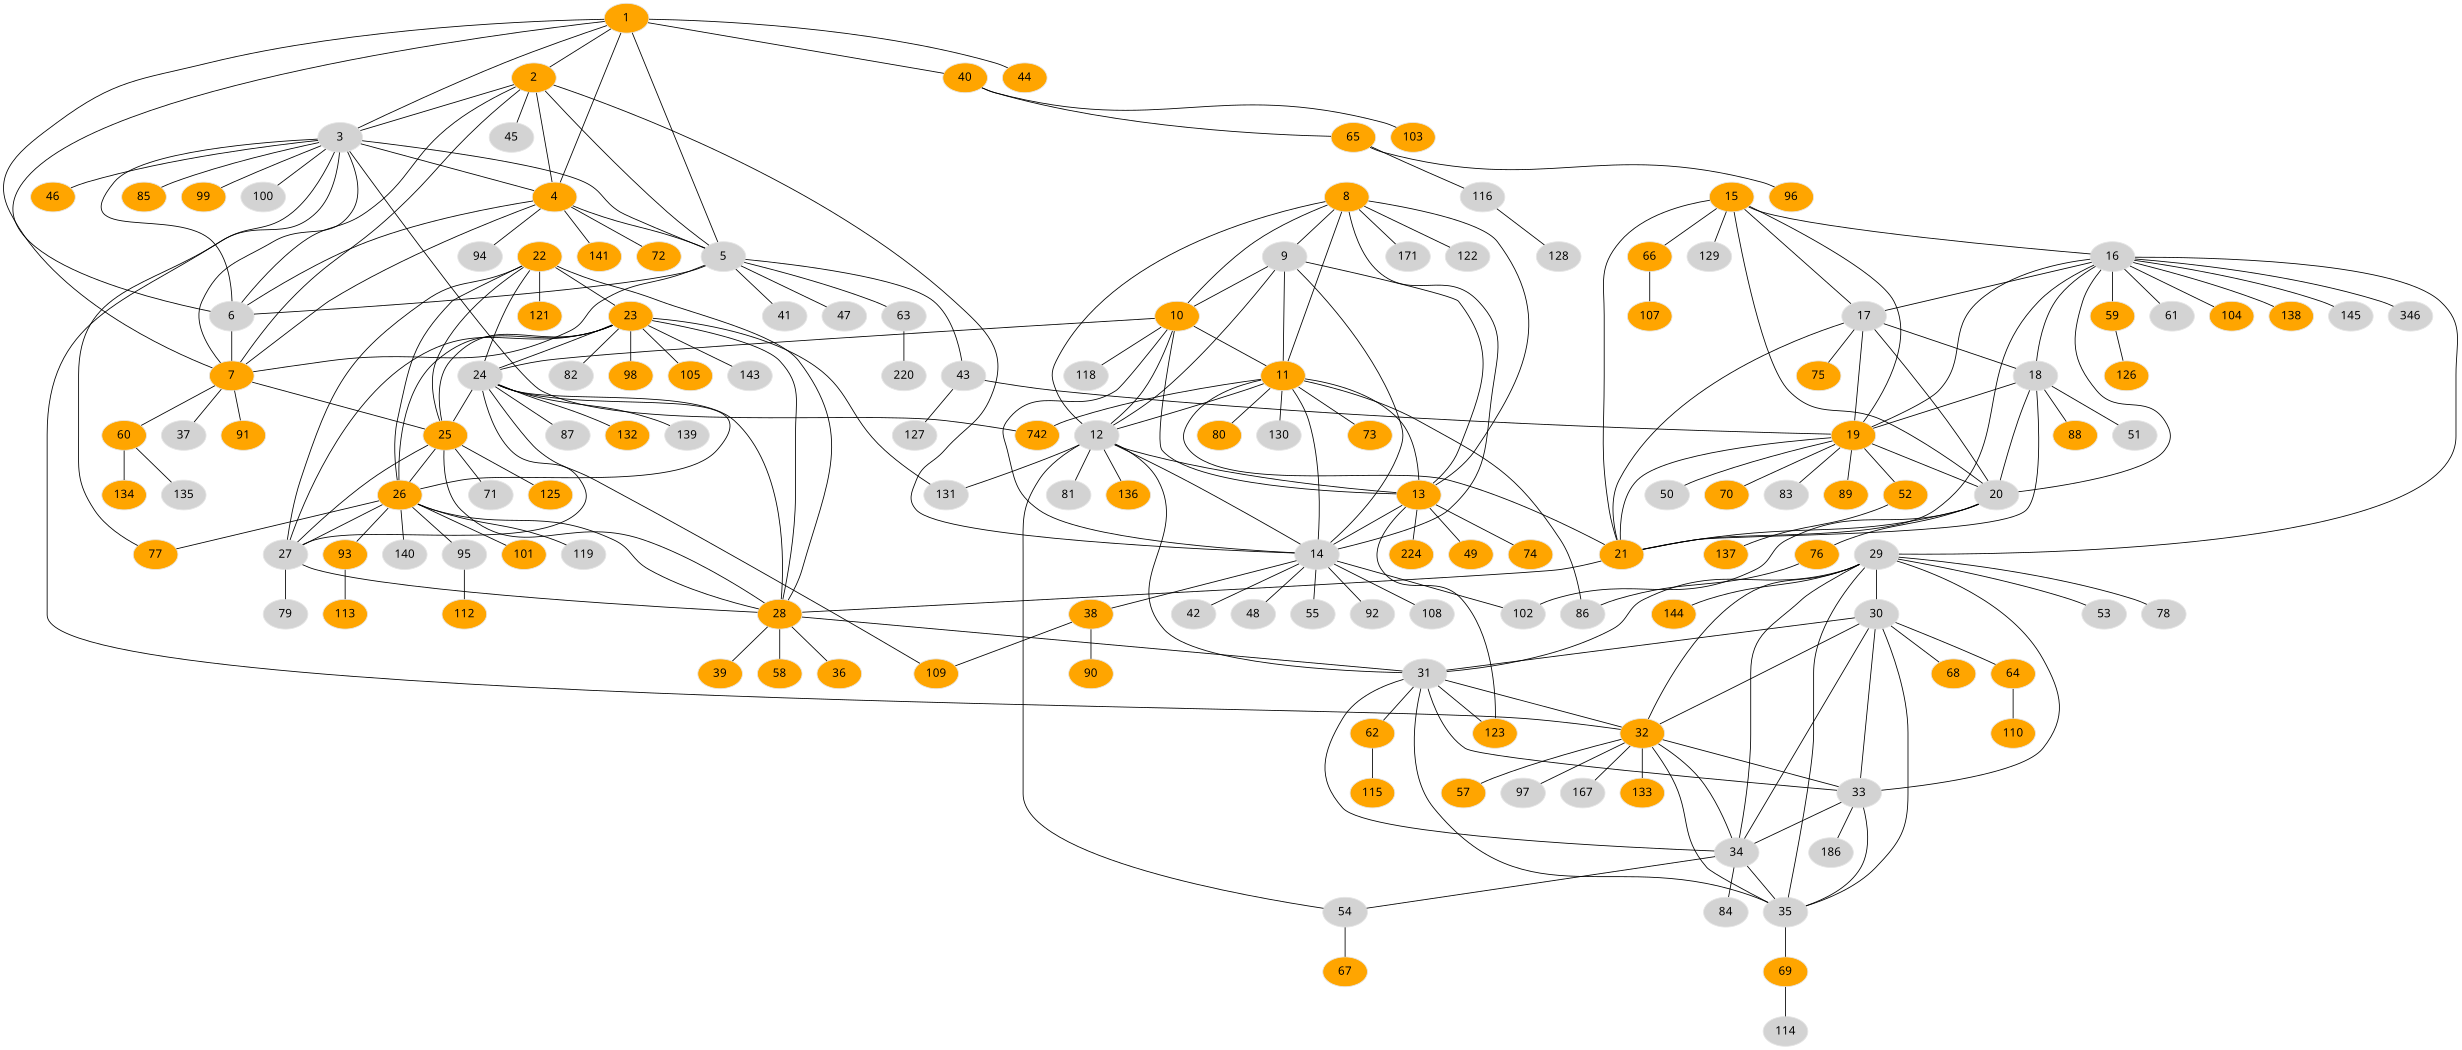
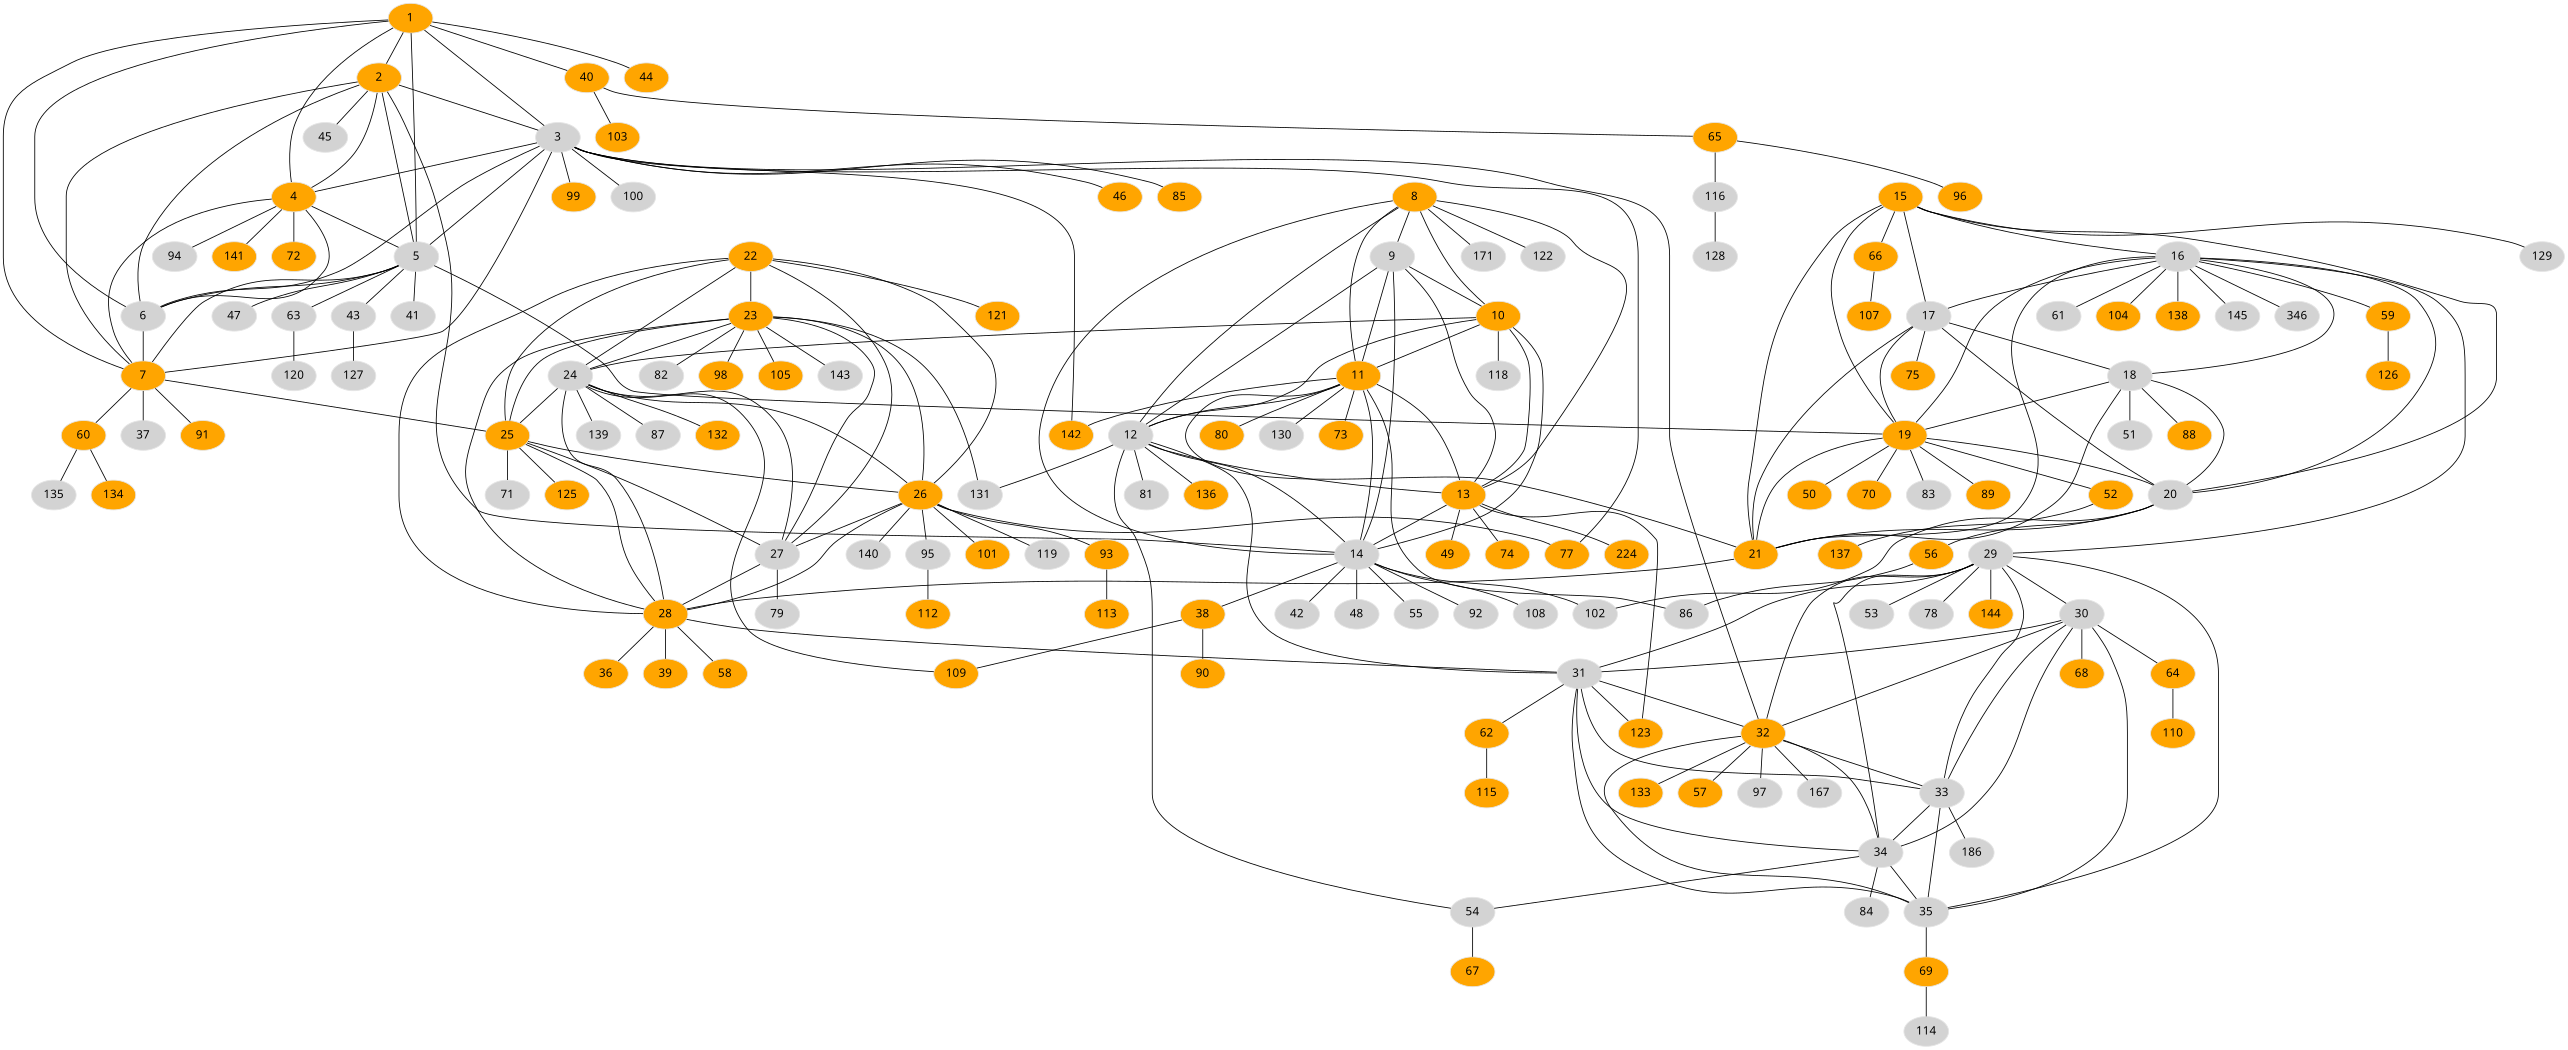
  graph {
    fontname="Noto Sans"
    node [color=gray90 fillcolor=orange fontname="Noto Sans" style=filled]
    edge [fontname="Noto Sans"]
    1
    2
    3 [fillcolor=lightgrey]
    4
    5 [fillcolor=lightgrey]
    6 [fillcolor=lightgrey]
    7
    40
    44
    14 [fillcolor=lightgrey]
    45 [fillcolor=lightgrey]
    32
    46
    77
    85
    99
    100 [fillcolor=lightgrey]
-   142 [label=742]
+   142
    72
    94 [fillcolor=lightgrey]
    141
    19
    41 [fillcolor=lightgrey]
    43 [fillcolor=lightgrey]
    47 [fillcolor=lightgrey]
    63 [fillcolor=lightgrey]
    25
    37 [fillcolor=lightgrey]
    60
    91
    65
    103
    38
    42 [fillcolor=lightgrey]
    48 [fillcolor=lightgrey]
    55 [fillcolor=lightgrey]
    92 [fillcolor=lightgrey]
    102 [fillcolor=lightgrey]
    108 [fillcolor=lightgrey]
    33 [fillcolor=lightgrey]
    34 [fillcolor=lightgrey]
    35 [fillcolor=lightgrey]
    57
    97 [fillcolor=lightgrey]
    n45 [fillcolor=lightgrey label=167]
    133
    21
    20 [fillcolor=lightgrey]
-   50 [fillcolor=lightgrey]
+   50
    52
    70
    83 [fillcolor=lightgrey]
    89
    127 [fillcolor=lightgrey]
-   120 [fillcolor=lightgrey label=220]
+   120 [fillcolor=lightgrey]
    28
    26
    27 [fillcolor=lightgrey]
    71 [fillcolor=lightgrey]
    125
    134
    135 [fillcolor=lightgrey]
    8
    9 [fillcolor=lightgrey]
    10
    11
    12 [fillcolor=lightgrey]
    13
    n69 [fillcolor=lightgrey label=171]
    122 [fillcolor=lightgrey]
    24 [fillcolor=lightgrey]
    118 [fillcolor=lightgrey]
    73
    80
    86 [fillcolor=lightgrey]
    130 [fillcolor=lightgrey]
    31 [fillcolor=lightgrey]
    54 [fillcolor=lightgrey]
    81 [fillcolor=lightgrey]
    131 [fillcolor=lightgrey]
    136
    49
    74
    123
    n85 [label=224]
    87 [fillcolor=lightgrey]
    109
    132
    139 [fillcolor=lightgrey]
    62
    67
    90
    15
    16 [fillcolor=lightgrey]
    17 [fillcolor=lightgrey]
    66
    129 [fillcolor=lightgrey]
    18 [fillcolor=lightgrey]
    29 [fillcolor=lightgrey]
    59
    61 [fillcolor=lightgrey]
    104
    138
    145 [fillcolor=lightgrey]
    n105 [fillcolor=lightgrey label=346]
    75
    51 [fillcolor=lightgrey]
    88
-   76
+   76 [label=56]
    107
    30 [fillcolor=lightgrey]
    53 [fillcolor=lightgrey]
    78 [fillcolor=lightgrey]
    144
    126
    137
    36
    39
    58
    22
    23
    121
    82 [fillcolor=lightgrey]
    98
    105
    143 [fillcolor=lightgrey]
    93
    95 [fillcolor=lightgrey]
    101
    119 [fillcolor=lightgrey]
    140 [fillcolor=lightgrey]
    79 [fillcolor=lightgrey]
    113
    112
    64
    68
    n137 [fillcolor=lightgrey label=186]
    84 [fillcolor=lightgrey]
    69
    110
    115
    114 [fillcolor=lightgrey]
    96
    116 [fillcolor=lightgrey]
    128 [fillcolor=lightgrey]
    1 -- 2
    1 -- 3
    1 -- 4
    1 -- 5
    1 -- 6
    1 -- 7
    1 -- 40
    1 -- 44
    2 -- 3
    2 -- 4
    2 -- 5
    2 -- 6
    2 -- 7
    2 -- 14
    2 -- 45
    3 -- 4
    3 -- 5
    3 -- 6
    3 -- 7
    3 -- 32
    3 -- 46
    3 -- 77
    3 -- 85
    3 -- 99
    3 -- 100
    3 -- 142
    4 -- 5
    4 -- 6
    4 -- 7
    4 -- 72
    4 -- 94
    4 -- 141
    5 -- 6
    5 -- 7
-   43 -- 19
+   5 -- 19
    5 -- 41
    5 -- 43
    5 -- 47
    5 -- 63
    6 -- 7
    7 -- 25
    7 -- 37
    7 -- 60
    7 -- 91
    40 -- 65
    40 -- 103
    14 -- 38
    14 -- 42
    14 -- 48
    14 -- 55
    14 -- 92
    14 -- 102
    14 -- 108
    32 -- 33
    32 -- 34
    32 -- 35
    32 -- 57
    32 -- 97
    32 -- n45
    32 -- 133
    19 -- 21
    19 -- 20
    19 -- 50
    19 -- 52
    19 -- 70
    19 -- 83
    19 -- 89
    43 -- 127
    63 -- 120
    25 -- 28
    25 -- 26
    25 -- 27
    25 -- 71
    25 -- 125
    60 -- 134
    60 -- 135
    65 -- 96
    65 -- 116
    38 -- 109
    38 -- 90
    33 -- 34
    33 -- 35
    33 -- n137
    34 -- 35
    34 -- 54
    34 -- 84
    35 -- 69
    21 -- 28
    20 -- 102
    20 -- 21
    20 -- 76
    52 -- 137
    28 -- 31
    28 -- 36
    28 -- 39
    28 -- 58
    26 -- 77
    26 -- 28
    26 -- 27
    26 -- 93
    26 -- 95
    26 -- 101
    26 -- 119
    26 -- 140
    27 -- 28
    27 -- 79
    8 -- 14
    8 -- 9
    8 -- 10
    8 -- 11
    8 -- 12
    8 -- 13
    8 -- n69
    8 -- 122
    9 -- 14
    9 -- 10
    9 -- 11
    9 -- 12
    9 -- 13
    10 -- 14
    10 -- 11
    10 -- 12
    10 -- 13
    10 -- 24
    10 -- 118
    11 -- 14
    11 -- 142
    11 -- 21
    11 -- 12
    11 -- 13
    11 -- 73
    11 -- 80
    11 -- 86
    11 -- 130
    12 -- 14
    12 -- 13
    12 -- 31
    12 -- 54
    12 -- 81
    12 -- 131
    12 -- 136
    13 -- 14
    13 -- 49
    13 -- 74
    13 -- 123
    13 -- n85
    24 -- 25
    24 -- 28
    24 -- 26
    24 -- 27
    24 -- 87
    24 -- 109
    24 -- 132
    24 -- 139
    31 -- 32
    31 -- 33
    31 -- 34
    31 -- 35
    31 -- 123
    31 -- 62
    54 -- 67
    62 -- 115
    15 -- 19
    15 -- 21
    15 -- 20
    15 -- 16
    15 -- 17
    15 -- 66
    15 -- 129
    16 -- 19
    16 -- 21
    16 -- 20
    16 -- 17
    16 -- 18
    16 -- 29
    16 -- 59
    16 -- 61
    16 -- 104
    16 -- 138
    16 -- 145
    16 -- n105
    17 -- 19
    17 -- 21
    17 -- 20
    17 -- 18
    17 -- 75
    66 -- 107
    18 -- 19
    18 -- 21
    18 -- 20
    18 -- 51
    18 -- 88
    29 -- 32
    29 -- 33
    29 -- 34
    29 -- 35
    29 -- 31
    29 -- 30
    29 -- 53
    29 -- 78
    29 -- 144
    59 -- 126
    76 -- 86
    30 -- 32
    30 -- 33
    30 -- 34
    30 -- 35
    30 -- 31
    30 -- 64
    30 -- 68
    22 -- 25
    22 -- 28
    22 -- 26
    22 -- 27
    22 -- 24
    22 -- 23
    22 -- 121
    23 -- 25
    23 -- 28
    23 -- 26
    23 -- 27
    23 -- 24
    23 -- 131
    23 -- 82
    23 -- 98
    23 -- 105
    23 -- 143
    93 -- 113
    95 -- 112
    64 -- 110
    69 -- 114
    116 -- 128
  }
